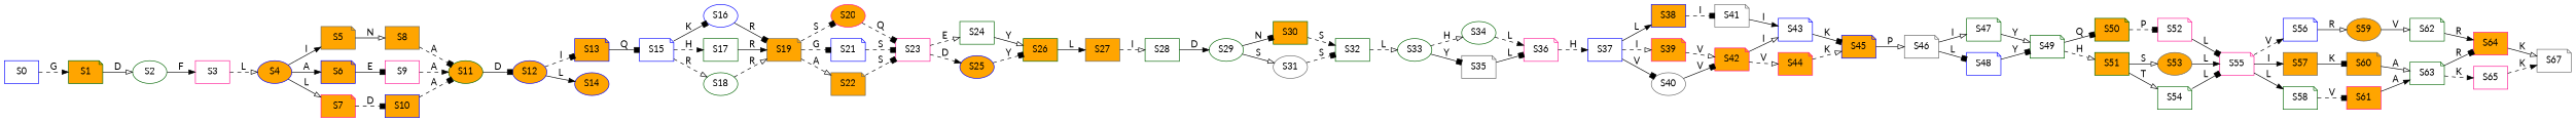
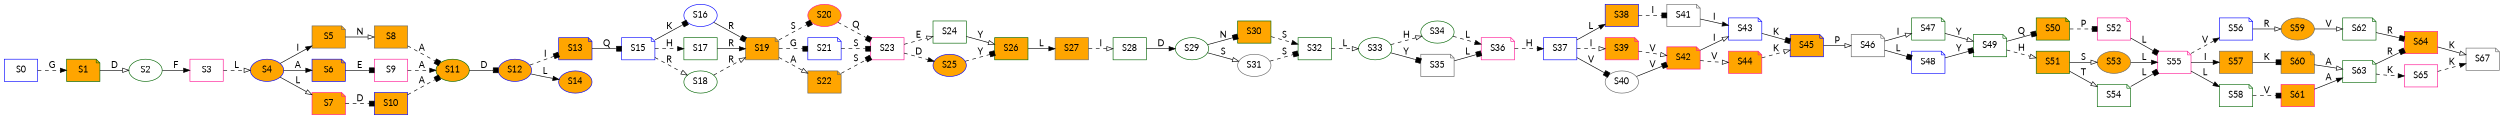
  strict digraph {
    fontname=Lato
    rankdir=LR
    node [color=darkgreen fillcolor=white fontname=Lato shape=note style=filled]
    edge [arrowhead=box fontname=Lato style=solid]
    S0 [color=blue shape=box]
    S1 [fillcolor=orange]
    S2 [shape=ellipse]
    S3 [color=deeppink shape=box]
    S4 [color=blue fillcolor=orange shape=ellipse]
    S5 [color=gray40 fillcolor=orange]
    S6 [color=blue fillcolor=orange]
    S7 [color=deeppink fillcolor=orange]
    S8 [color=gray40 fillcolor=orange shape=box]
    S9 [color=deeppink shape=box]
    S10 [color=blue fillcolor=orange shape=box]
    S11 [fillcolor=orange shape=ellipse]
    S12 [color=blue fillcolor=orange shape=ellipse]
    S13 [color=blue fillcolor=orange]
    S14 [color=blue fillcolor=orange shape=ellipse]
    S15 [color=blue]
    S16 [color=blue shape=ellipse]
    S17 [shape=box]
    S18 [shape=ellipse]
    S19 [color=gray40 fillcolor=orange]
    S20 [color=deeppink fillcolor=orange shape=ellipse]
    S21 [color=blue]
    S22 [color=gray40 fillcolor=orange]
    S23 [color=deeppink shape=box]
    S24 [shape=box]
    S25 [color=blue fillcolor=orange shape=ellipse]
    S26 [fillcolor=orange shape=box]
    S27 [color=gray40 fillcolor=orange shape=box]
    S28 [shape=box]
    S29 [shape=ellipse]
    S30 [fillcolor=orange shape=box]
    S31 [color=gray40 shape=ellipse]
    S32 [shape=box]
    S33 [shape=ellipse]
    S34 [shape=ellipse]
    S35 [color=gray40]
    S36 [color=deeppink]
    S37 [color=blue shape=box]
    S38 [color=blue fillcolor=orange shape=box]
    S39 [color=deeppink fillcolor=orange]
    S40 [color=gray40 shape=ellipse]
    S41 [color=gray40]
    S42 [color=deeppink fillcolor=orange]
    S43 [color=blue]
    S44 [color=deeppink fillcolor=orange]
    S45 [color=blue fillcolor=orange]
    S46 [color=gray40]
    S47
    S48 [color=blue]
    S49
    S50 [fillcolor=orange]
    S51 [fillcolor=orange shape=box]
    S52 [color=deeppink]
    S53 [color=gray40 fillcolor=orange shape=ellipse]
    S54
    S55 [color=deeppink]
    S56 [color=blue]
    S57 [color=gray40 fillcolor=orange shape=box]
    S58
    S59 [color=gray40 fillcolor=orange shape=ellipse]
    S60 [color=gray40 fillcolor=orange]
    S61 [color=deeppink fillcolor=orange shape=box]
    S62
    S63
    S64 [color=deeppink fillcolor=orange shape=box]
    S65 [color=deeppink shape=box]
    S67 [color=gray40]
    S0 -> S1 [arrowhead=normal label=G style=dashed]
    S1 -> S2 [arrowhead=onormal label=D]
    S2 -> S3 [arrowhead=normal label=F]
    S3 -> S4 [arrowhead=onormal label=L style=dashed]
    S4 -> S5 [arrowhead=normal label=I]
    S4 -> S6 [arrowhead=normal label=A]
    S4 -> S7 [arrowhead=onormal label=L]
    S5 -> S8 [arrowhead=onormal label=N]
    S6 -> S9 [label=E]
    S7 -> S10 [label=D style=dashed]
    S8 -> S11 [label=A style=dashed]
    S9 -> S11 [arrowhead=normal label=A style=dashed]
    S10 -> S11 [label=A style=dashed]
    S11 -> S12 [label=D]
    S12 -> S13 [label=I style=dashed]
    S12 -> S14 [arrowhead=normal label=L]
    S13 -> S15 [label=Q]
    S15 -> S16 [label=K]
    S15 -> S17 [arrowhead=normal label=H style=dashed]
    S15 -> S18 [arrowhead=onormal label=R style=dashed]
    S16 -> S19 [label=R]
    S17 -> S19 [arrowhead=normal label=R]
    S18 -> S19 [arrowhead=onormal label=R style=dashed]
    S19 -> S20 [label=S style=dashed]
    S19 -> S21 [label=G style=dashed]
    S19 -> S22 [arrowhead=onormal label=A style=dashed]
    S20 -> S23 [label=Q style=dashed]
    S21 -> S23 [label=S style=dashed]
    S22 -> S23 [label=S style=dashed]
    S23 -> S24 [arrowhead=onormal label=E style=dashed]
    S23 -> S25 [arrowhead=normal label=D style=dashed]
    S24 -> S26 [arrowhead=onormal label=Y]
    S25 -> S26 [label=Y style=dashed]
    S26 -> S27 [arrowhead=normal label=L]
    S27 -> S28 [arrowhead=onormal label=I style=dashed]
    S28 -> S29 [arrowhead=normal label=D]
    S29 -> S30 [label=N]
    S29 -> S31 [arrowhead=onormal label=S]
    S30 -> S32 [arrowhead=normal label=S style=dashed]
    S31 -> S32 [label=S style=dashed]
    S32 -> S33 [arrowhead=onormal label=L style=dashed]
    S33 -> S34 [arrowhead=onormal label=H style=dashed]
    S33 -> S35 [label=Y]
    S34 -> S36 [arrowhead=normal label=L style=dashed]
    S35 -> S36 [label=L]
    S36 -> S37 [arrowhead=normal label=H style=dashed]
    S37 -> S38 [arrowhead=normal label=L]
    S37 -> S39 [arrowhead=onormal label=I style=dashed]
    S37 -> S40 [label=V]
    S38 -> S41 [label=I style=dashed]
    S39 -> S42 [arrowhead=onormal label=V style=dashed]
    S40 -> S42 [label=V]
    S41 -> S43 [arrowhead=normal label=I]
    S42 -> S43 [arrowhead=onormal label=I]
    S42 -> S44 [arrowhead=onormal label=V style=dashed]
    S43 -> S45 [label=K]
    S44 -> S45 [arrowhead=onormal label=K style=dashed]
    S45 -> S46 [arrowhead=onormal label=P]
    S46 -> S47 [arrowhead=onormal label=I]
    S46 -> S48 [label=L]
    S47 -> S49 [arrowhead=onormal label=Y]
    S48 -> S49 [label=Y]
    S49 -> S50 [label=Q]
    S49 -> S51 [arrowhead=onormal label=H style=dashed]
    S50 -> S52 [label=P style=dashed]
    S51 -> S53 [arrowhead=onormal label=S]
    S51 -> S54 [arrowhead=onormal label=T]
    S52 -> S55 [label=L]
    S53 -> S55 [arrowhead=normal label=L]
    S54 -> S55 [label=L]
    S55 -> S56 [arrowhead=normal label=V style=dashed]
    S55 -> S57 [arrowhead=normal label=I]
    S55 -> S58 [arrowhead=normal label=L]
    S56 -> S59 [arrowhead=onormal label=R]
    S57 -> S60 [label=K]
    S58 -> S61 [label=V style=dashed]
    S59 -> S62 [arrowhead=onormal label=V]
    S60 -> S63 [arrowhead=onormal label=A]
    S61 -> S63 [arrowhead=normal label=A]
-   S62 -> S64 [arrowhead=normal label=R]
+   S62 -> S64 [label=R]
    S63 -> S64 [label=R]
    S63 -> S65 [arrowhead=normal label=K style=dashed]
    S64 -> S67 [arrowhead=onormal label=K]
    S65 -> S67 [arrowhead=normal label=K style=dashed]
  }
